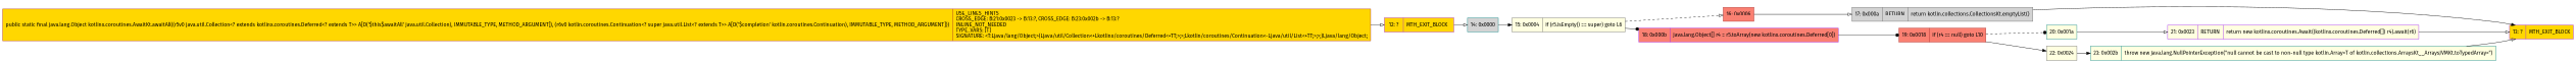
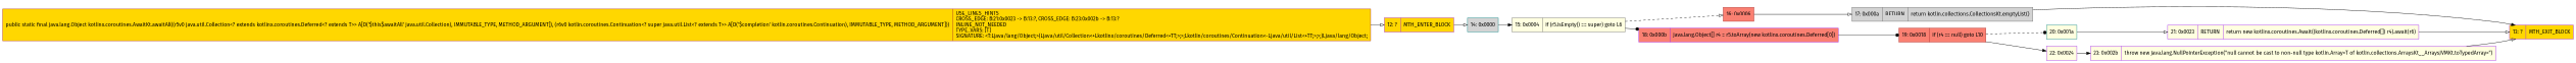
  digraph {
    fontname="Fira Sans"
    rankdir=LR
    node [color=purple fillcolor=lightyellow fontname="Fira Sans" shape=record style=filled]
    edge [arrowhead=onormal fontname="Fira Sans"]
-   n1 [fillcolor=gold label="{12\:\ ?|MTH_EXIT_BLOCK\l}"]
+   n1 [fillcolor=gold label="{12\:\ ?|MTH_ENTER_BLOCK\l}"]
    n2 [color=teal fillcolor=lightgrey label="{14\:\ 0x0000}"]
    n3 [color=gray40 label="{15\:\ 0x0004|if (r5.isEmpty() == super) goto L6\l}"]
    n4 [color=brown fillcolor=salmon label="{16\:\ 0x0006}"]
    n5 [fillcolor=salmon label="{18\:\ 0x000b|java.lang.Object[] r4 = r5.toArray(new kotlinx.coroutines.Deferred[0])\l}"]
    n6 [color=gray40 fillcolor=lightgrey label="{17\:\ 0x000a|RETURN\l|return kotlin.collections.CollectionsKt.emptyList()\l}"]
    n7 [color=brown fillcolor=salmon label="{19\:\ 0x0018|if (r4 == null) goto L10\l}"]
    n8 [fillcolor=gold label="{13\:\ ?|MTH_EXIT_BLOCK\l}"]
    n9 [color=teal label="{20\:\ 0x001a}"]
-   n10 [color=gray40 label="{22\:\ 0x0024}"]
+   n10 [label="{22\:\ 0x0024}"]
    n11 [label="{21\:\ 0x0023|RETURN\l|return new kotlinx.coroutines.Await((kotlinx.coroutines.Deferred[]) r4).await(r6)\l}"]
-   n12 [color=teal label="{23\:\ 0x002b|throw new java.lang.NullPointerException(\"null cannot be cast to non\-null type kotlin.Array\<T of kotlin.collections.ArraysKt__ArraysJVMKt.toTypedArray\>\")\l}"]
+   n12 [label="{23\:\ 0x002b|throw new java.lang.NullPointerException(\"null cannot be cast to non\-null type kotlin.Array\<T of kotlin.collections.ArraysKt__ArraysJVMKt.toTypedArray\>\")\l}"]
    n13 [color=brown fillcolor=gold label="{public static final java.lang.Object kotlinx.coroutines.AwaitKt.awaitAll((r5v0 java.util.Collection\<? extends kotlinx.coroutines.Deferred\<? extends T\>\> A[D('$this$awaitAll' java.util.Collection), IMMUTABLE_TYPE, METHOD_ARGUMENT]), (r6v0 kotlin.coroutines.Continuation\<? super java.util.List\<? extends T\>\> A[D('$completion' kotlin.coroutines.Continuation), IMMUTABLE_TYPE, METHOD_ARGUMENT]))  | USE_LINES_HINTS\lCROSS_EDGE: B:21:0x0023 \-\> B:13:?, CROSS_EDGE: B:23:0x002b \-\> B:13:?\lINLINE_NOT_NEEDED\lTYPE_VARS: [T]\lSIGNATURE: \<T:Ljava\/lang\/Object;\>(Ljava\/util\/Collection\<+Lkotlinx\/coroutines\/Deferred\<+TT;\>;\>;Lkotlin\/coroutines\/Continuation\<\-Ljava\/util\/List\<+TT;\>;\>;)Ljava\/lang\/Object;\l}"]
    n1 -> n2
    n2 -> n3 [arrowhead=normal]
    n3 -> n4 [style=dashed]
    n3 -> n5 [arrowhead=dot]
    n4 -> n6
    n5 -> n7 [arrowhead=dot]
    n6 -> n8 [arrowhead=normal]
    n7 -> n9 [arrowhead=dot style=dashed]
    n7 -> n10 [arrowhead=normal]
    n9 -> n11
    n10 -> n12 [arrowhead=normal]
    n11 -> n8
    n12 -> n8
    n13 -> n1
  }
